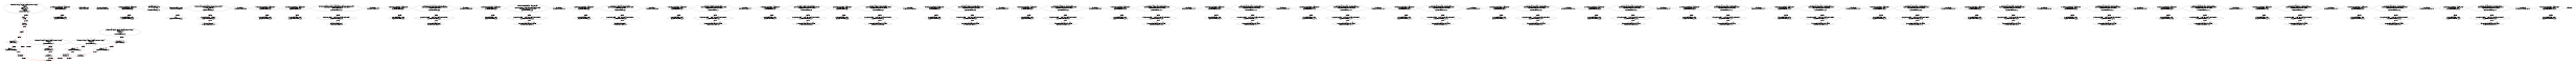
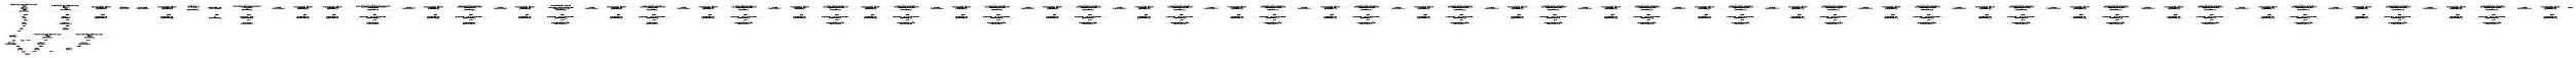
  digraph {
    node [type_label=expression_statement]
    edge [color=red controlflow_type=next_line edge_type=CFG_edge]
    n1 [label="2_ function mul(uint256 a, uint256 b) internal pure returns (uint256) {\n    if (a == 0) {\n      return 0;\n    }\n    uint256 c = a * b;\n    assert(c / a == b);\n    return c;\n  }\n13-function_definition-3-10" method="mul(uint256 a,uint256 b)" type_label=function_definition]
    n2 [label="3_ if_a == 0\n30-if-4-6" method="mul(uint256 a,uint256 b)" type_label=if]
    n3 [label="4_ return 0;\n35-return-5-5" method="mul(uint256 a,uint256 b)" type_label=return]
    n4 [label="3_ end_if" method="mul(uint256 a,uint256 b)" type_label=end_if]
    n5 [label="6_ uint256 c = a * b;\n37-new_variable-7-7" method="mul(uint256 a,uint256 b)" type_label=new_variable]
    n6 [label="0_ exit_node" type_label=exit]
    n7 [label="7_ assert(c / a == b);\n45-expression_statement-8-8" method="mul(uint256 a,uint256 b)"]
    n8 [label="8_ return c;\n54-return-9-9" method="mul(uint256 a,uint256 b)" type_label=return]
    n9 [label="10_ function div(uint256 a, uint256 b) internal pure returns (uint256) {\n    uint256 c = a / b;\n    return c;\n  }\n56-function_definition-11-14" method="div(uint256 a,uint256 b)" type_label=function_definition]
    n10 [label="11_ uint256 c = a / b;\n73-new_variable-12-12" method="div(uint256 a,uint256 b)" type_label=new_variable]
    n11 [label="12_ return c;\n81-return-13-13" method="div(uint256 a,uint256 b)" type_label=return]
    n12 [label="14_ function sub(uint256 a, uint256 b) internal pure returns (uint256) {\n    assert(b <= a);\n    return a - b;\n  }\n83-function_definition-15-18" method="sub(uint256 a,uint256 b)" type_label=function_definition]
    n13 [label="15_ assert(b <= a);\n100-expression_statement-16-16" method="sub(uint256 a,uint256 b)"]
    n14 [label="16_ return a - b;\n107-return-17-17" method="sub(uint256 a,uint256 b)" type_label=return]
    n15 [label="18_ function add(uint256 a, uint256 b) internal pure returns (uint256) {\n    uint256 c = a + b;\n    assert(c >= a);\n    return c;\n  }\n111-function_definition-19-23" method="add(uint256 a,uint256 b)" type_label=function_definition]
    n16 [label="19_ uint256 c = a + b;\n128-new_variable-20-20" method="add(uint256 a,uint256 b)" type_label=new_variable]
    n17 [label="20_ assert(c >= a);\n136-expression_statement-21-21" method="add(uint256 a,uint256 b)"]
    n18 [label="21_ return c;\n143-return-23-22" method="add(uint256 a,uint256 b)" type_label=return]
    n19 [label="25_ function bug_unchk_send24() payable public{\n      msg.sender.transfer(1 ether);}\n148-function_definition-26-27" method="bug_unchk_send24()" type_label=function_definition]
    n20 [label="26_ msg.sender.transfer(1 ether);\n153-expression_statement-27-27" method="bug_unchk_send24()"]
    n21 [label="27_ address public owner;\n163-new_variable-28-28" type_label=new_variable]
    n22 [label="29_ owner = msg.sender;\n170-expression_statement-30-30"]
    n23 [label="31_ function bug_unchk_send5() payable public{\n      msg.sender.transfer(1 ether);}\n176-function_definition-32-33" method="bug_unchk_send5()" type_label=function_definition]
    n24 [label="32_ msg.sender.transfer(1 ether);\n181-expression_statement-33-33" method="bug_unchk_send5()"]
    n25 [label="33_ modifier onlyOwner {\n        require(msg.sender == owner);\n        _;\n    }\n191-expression_statement-34-37"]
    n26 [label="34_ require(msg.sender == owner);\n194-expression_statement-35-35"]
    n27 [label="35_ _;\n203-expression_statement-36-36"]
    n28 [label="37_ function transferOwnership(address newOwner) onlyOwner public {\n        require(newOwner != address(0));\n        owner = newOwner;\n    }\n205-function_definition-38-41" method="transferOwnership(address newOwner)" type_label=function_definition]
    n29 [label="38_ require(newOwner != address(0));\n215-expression_statement-39-39" method="transferOwnership(address newOwner)"]
    n30 [label="39_ owner = newOwner;\n224-expression_statement-40-40" method="transferOwnership(address newOwner)"]
    n31 [label="37_ onlyOwner\n211-expression_statement-38-38" method="transferOwnership(address newOwner)"]
    n32 [label="41_ function bug_unchk_send15() payable public{\n      msg.sender.transfer(1 ether);}\n228-function_definition-42-43" method="bug_unchk_send15()" type_label=function_definition]
    n33 [label="42_ msg.sender.transfer(1 ether);\n233-expression_statement-43-43" method="bug_unchk_send15()"]
    n34 [label="46_ function bug_unchk_send28() payable public{\n      msg.sender.transfer(1 ether);}\n253-function_definition-47-48" method="bug_unchk_send28()" type_label=function_definition]
    n35 [label="47_ msg.sender.transfer(1 ether);\n258-expression_statement-48-48" method="bug_unchk_send28()"]
    n36 [label="48_ function withdrawForUser(address payable _address,uint amount) onlyOwner public{\n        require(msg.sender == owner, \"only owner can use this method\");\n        _address.transfer(amount);\n    }\n268-function_definition-49-52" method="withdrawForUser(address payable _address,uint amount)" type_label=function_definition]
    n37 [label="49_ require(msg.sender == owner, \"only owner can use this method\");\n282-expression_statement-50-50" method="withdrawForUser(address payable _address,uint amount)"]
    n38 [label="50_ _address.transfer(amount);\n294-expression_statement-51-51" method="withdrawForUser(address payable _address,uint amount)"]
    n39 [label="48_ onlyOwner\n278-expression_statement-49-49" method="withdrawForUser(address payable _address,uint amount)"]
    n40 [label="52_ function bug_unchk_send21() payable public{\n      msg.sender.transfer(1 ether);}\n301-function_definition-53-54" method="bug_unchk_send21()" type_label=function_definition]
    n41 [label="53_ msg.sender.transfer(1 ether);\n306-expression_statement-54-54" method="bug_unchk_send21()"]
    n42 [label="54_ function moveBrick(uint amount) onlyOwner public{\n        require(msg.sender == owner, \"only owner can use this method\"); \n        msg.sender.transfer(amount);\n    }\n316-function_definition-55-58" method="moveBrick(uint amount)" type_label=function_definition]
    n43 [label="55_ require(msg.sender == owner, \"only owner can use this method\");\n326-expression_statement-56-56" method="moveBrick(uint amount)"]
    n44 [label="56_ msg.sender.transfer(amount);\n338-expression_statement-57-57" method="moveBrick(uint amount)"]
    n45 [label="54_ onlyOwner\n322-expression_statement-55-55" method="moveBrick(uint amount)"]
    n46 [label="58_ function bug_unchk_send10() payable public{\n      msg.sender.transfer(1 ether);}\n347-function_definition-59-60" method="bug_unchk_send10()" type_label=function_definition]
    n47 [label="59_ msg.sender.transfer(1 ether);\n352-expression_statement-60-60" method="bug_unchk_send10()"]
    n48 [label="60_ function moveBrickContracts() onlyOwner public\n    {\n        require(msg.sender == owner, \"only owner can use this method\"); \n        msg.sender.transfer(address(this).balance);\n    }\n362-function_definition-61-65" method="moveBrickContracts()" type_label=function_definition]
    n49 [label="62_ require(msg.sender == owner, \"only owner can use this method\");\n368-expression_statement-63-63" method="moveBrickContracts()"]
    n50 [label="63_ msg.sender.transfer(address(this).balance);\n380-expression_statement-64-64" method="moveBrickContracts()"]
    n51 [label="60_ onlyOwner\n364-expression_statement-61-61" method="moveBrickContracts()"]
    n52 [label="65_ function bug_unchk_send22() payable public{\n      msg.sender.transfer(1 ether);}\n393-function_definition-66-67" method="bug_unchk_send22()" type_label=function_definition]
    n53 [label="66_ msg.sender.transfer(1 ether);\n398-expression_statement-67-67" method="bug_unchk_send22()"]
    n54 [label="67_ function moveBrickClear() onlyOwner public {\n        require(msg.sender == owner, \"only owner can use this method\"); \n        selfdestruct(msg.sender);\n    }\n408-function_definition-68-71" method="moveBrickClear()" type_label=function_definition]
    n55 [label="68_ require(msg.sender == owner, \"only owner can use this method\");\n414-expression_statement-69-69" method="moveBrickClear()"]
    n56 [label="69_ selfdestruct(msg.sender);\n426-expression_statement-70-70" method="moveBrickClear()"]
    n57 [label="67_ onlyOwner\n410-expression_statement-68-68" method="moveBrickClear()"]
    n58 [label="71_ function bug_unchk_send12() payable public{\n      msg.sender.transfer(1 ether);}\n433-function_definition-72-73" method="bug_unchk_send12()" type_label=function_definition]
    n59 [label="72_ msg.sender.transfer(1 ether);\n438-expression_statement-73-73" method="bug_unchk_send12()"]
    n60 [label="73_ function joinFlexible() onlyOwner public{\n        require(msg.sender == owner, \"only owner can use this method\"); \n        msg.sender.transfer(address(this).balance);\n    }\n448-function_definition-74-77" method="joinFlexible()" type_label=function_definition]
    n61 [label="74_ require(msg.sender == owner, \"only owner can use this method\");\n454-expression_statement-75-75" method="joinFlexible()"]
    n62 [label="75_ msg.sender.transfer(address(this).balance);\n466-expression_statement-76-76" method="joinFlexible()"]
    n63 [label="73_ onlyOwner\n450-expression_statement-74-74" method="joinFlexible()"]
    n64 [label="77_ function bug_unchk_send11() payable public{\n      msg.sender.transfer(1 ether);}\n479-function_definition-78-79" method="bug_unchk_send11()" type_label=function_definition]
    n65 [label="78_ msg.sender.transfer(1 ether);\n484-expression_statement-79-79" method="bug_unchk_send11()"]
    n66 [label="79_ function joinFixed() onlyOwner public{\n        require(msg.sender == owner, \"only owner can use this method\"); \n        msg.sender.transfer(address(this).balance);\n    }\n494-function_definition-80-83" method="joinFixed()" type_label=function_definition]
    n67 [label="80_ require(msg.sender == owner, \"only owner can use this method\");\n500-expression_statement-81-81" method="joinFixed()"]
    n68 [label="81_ msg.sender.transfer(address(this).balance);\n512-expression_statement-82-82" method="joinFixed()"]
    n69 [label="83_ function bug_unchk_send1() payable public{\n      msg.sender.transfer(1 ether);}\n525-function_definition-84-85" method="bug_unchk_send1()" type_label=function_definition]
    n70 [label="84_ msg.sender.transfer(1 ether);\n530-expression_statement-85-85" method="bug_unchk_send1()"]
    n71 [label="85_ function staticBonus() onlyOwner public{\n        require(msg.sender == owner, \"only owner can use this method\"); \n        msg.sender.transfer(address(this).balance);\n    }\n540-function_definition-86-89" method="staticBonus()" type_label=function_definition]
    n72 [label="86_ require(msg.sender == owner, \"only owner can use this method\");\n546-expression_statement-87-87" method="staticBonus()"]
    n73 [label="87_ msg.sender.transfer(address(this).balance);\n558-expression_statement-88-88" method="staticBonus()"]
    n74 [label="85_ onlyOwner\n542-expression_statement-86-86" method="staticBonus()"]
    n75 [label="89_ function bug_unchk_send2() payable public{\n      msg.sender.transfer(1 ether);}\n571-function_definition-90-91" method="bug_unchk_send2()" type_label=function_definition]
    n76 [label="90_ msg.sender.transfer(1 ether);\n576-expression_statement-91-91" method="bug_unchk_send2()"]
    n77 [label="91_ function activeBonus() onlyOwner public{\n        require(msg.sender == owner, \"only owner can use this method\"); \n        msg.sender.transfer(address(this).balance);\n    }\n586-function_definition-92-95" method="activeBonus()" type_label=function_definition]
    n78 [label="92_ require(msg.sender == owner, \"only owner can use this method\");\n592-expression_statement-93-93" method="activeBonus()"]
    n79 [label="93_ msg.sender.transfer(address(this).balance);\n604-expression_statement-94-94" method="activeBonus()"]
    n80 [label="91_ onlyOwner\n588-expression_statement-92-92" method="activeBonus()"]
    n81 [label="95_ function bug_unchk_send17() payable public{\n      msg.sender.transfer(1 ether);}\n617-function_definition-96-97" method="bug_unchk_send17()" type_label=function_definition]
    n82 [label="96_ msg.sender.transfer(1 ether);\n622-expression_statement-97-97" method="bug_unchk_send17()"]
    n83 [label="97_ function teamAddBonus() onlyOwner public{\n        require(msg.sender == owner, \"only owner can use this method\"); \n        msg.sender.transfer(address(this).balance);\n    }\n632-function_definition-98-101" method="teamAddBonus()" type_label=function_definition]
    n84 [label="98_ require(msg.sender == owner, \"only owner can use this method\");\n638-expression_statement-99-99" method="teamAddBonus()"]
    n85 [label="99_ msg.sender.transfer(address(this).balance);\n650-expression_statement-100-100" method="teamAddBonus()"]
    n86 [label="97_ onlyOwner\n634-expression_statement-98-98" method="teamAddBonus()"]
    n87 [label="101_ function bug_unchk_send3() payable public{\n      msg.sender.transfer(1 ether);}\n663-function_definition-102-103" method="bug_unchk_send3()" type_label=function_definition]
    n88 [label="102_ msg.sender.transfer(1 ether);\n668-expression_statement-103-103" method="bug_unchk_send3()"]
    n89 [label="103_ function staticBonusCacl() onlyOwner public{\n        require(msg.sender == owner, \"only owner can use this method\"); \n        msg.sender.transfer(address(this).balance);\n    }\n678-function_definition-104-107" method="staticBonusCacl()" type_label=function_definition]
    n90 [label="104_ require(msg.sender == owner, \"only owner can use this method\");\n684-expression_statement-105-105" method="staticBonusCacl()"]
    n91 [label="105_ msg.sender.transfer(address(this).balance);\n696-expression_statement-106-106" method="staticBonusCacl()"]
    n92 [label="103_ onlyOwner\n680-expression_statement-104-104" method="staticBonusCacl()"]
    n93 [label="107_ function bug_unchk_send9() payable public{\n      msg.sender.transfer(1 ether);}\n709-function_definition-108-109" method="bug_unchk_send9()" type_label=function_definition]
    n94 [label="108_ msg.sender.transfer(1 ether);\n714-expression_statement-109-109" method="bug_unchk_send9()"]
    n95 [label="109_ function activeBonusCacl_1() onlyOwner public{\n        require(msg.sender == owner, \"only owner can use this method\"); \n        msg.sender.transfer(address(this).balance);\n    }\n724-function_definition-110-113" method="activeBonusCacl_1()" type_label=function_definition]
    n96 [label="110_ require(msg.sender == owner, \"only owner can use this method\");\n730-expression_statement-111-111" method="activeBonusCacl_1()"]
    n97 [label="111_ msg.sender.transfer(address(this).balance);\n742-expression_statement-112-112" method="activeBonusCacl_1()"]
    n98 [label="109_ onlyOwner\n726-expression_statement-110-110" method="activeBonusCacl_1()"]
    n99 [label="113_ function bug_unchk_send25() payable public{\n      msg.sender.transfer(1 ether);}\n755-function_definition-114-115" method="bug_unchk_send25()" type_label=function_definition]
    n100 [label="114_ msg.sender.transfer(1 ether);\n760-expression_statement-115-115" method="bug_unchk_send25()"]
    n101 [label="115_ function activeBonusCacl_2() onlyOwner public{\n        require(msg.sender == owner, \"only owner can use this method\"); \n        msg.sender.transfer(address(this).balance);\n    }\n770-function_definition-116-119" method="activeBonusCacl_2()" type_label=function_definition]
    n102 [label="116_ require(msg.sender == owner, \"only owner can use this method\");\n776-expression_statement-117-117" method="activeBonusCacl_2()"]
    n103 [label="117_ msg.sender.transfer(address(this).balance);\n788-expression_statement-118-118" method="activeBonusCacl_2()"]
    n104 [label="115_ onlyOwner\n772-expression_statement-116-116" method="activeBonusCacl_2()"]
    n105 [label="119_ function bug_unchk_send19() payable public{\n      msg.sender.transfer(1 ether);}\n801-function_definition-120-121" method="bug_unchk_send19()" type_label=function_definition]
    n106 [label="120_ msg.sender.transfer(1 ether);\n806-expression_statement-121-121" method="bug_unchk_send19()"]
    n107 [label="121_ function activeBonusCacl_3() onlyOwner public{\n        require(msg.sender == owner, \"only owner can use this method\"); \n        msg.sender.transfer(address(this).balance);\n    }\n816-function_definition-122-125" method="activeBonusCacl_3()" type_label=function_definition]
    n108 [label="122_ require(msg.sender == owner, \"only owner can use this method\");\n822-expression_statement-123-123" method="activeBonusCacl_3()"]
    n109 [label="123_ msg.sender.transfer(address(this).balance);\n834-expression_statement-124-124" method="activeBonusCacl_3()"]
    n110 [label="121_ onlyOwner\n818-expression_statement-122-122" method="activeBonusCacl_3()"]
    n111 [label="125_ function bug_unchk_send26() payable public{\n      msg.sender.transfer(1 ether);}\n847-function_definition-126-127" method="bug_unchk_send26()" type_label=function_definition]
    n112 [label="126_ msg.sender.transfer(1 ether);\n852-expression_statement-127-127" method="bug_unchk_send26()"]
    n113 [label="127_ function activeBonusCacl_4() onlyOwner public{\n        require(msg.sender == owner, \"only owner can use this method\"); \n        msg.sender.transfer(address(this).balance);\n    }\n862-function_definition-128-131" method="activeBonusCacl_4()" type_label=function_definition]
    n114 [label="128_ require(msg.sender == owner, \"only owner can use this method\");\n868-expression_statement-129-129" method="activeBonusCacl_4()"]
    n115 [label="129_ msg.sender.transfer(address(this).balance);\n880-expression_statement-130-130" method="activeBonusCacl_4()"]
    n116 [label="127_ onlyOwner\n864-expression_statement-128-128" method="activeBonusCacl_4()"]
    n117 [label="131_ function bug_unchk_send20() payable public{\n      msg.sender.transfer(1 ether);}\n893-function_definition-132-133" method="bug_unchk_send20()" type_label=function_definition]
    n118 [label="132_ msg.sender.transfer(1 ether);\n898-expression_statement-133-133" method="bug_unchk_send20()"]
    n119 [label="133_ function activeBonusCacl_5() onlyOwner public{\n        require(msg.sender == owner, \"only owner can use this method\"); \n        msg.sender.transfer(address(this).balance);\n    }\n908-function_definition-134-137" method="activeBonusCacl_5()" type_label=function_definition]
    n120 [label="134_ require(msg.sender == owner, \"only owner can use this method\");\n914-expression_statement-135-135" method="activeBonusCacl_5()"]
    n121 [label="135_ msg.sender.transfer(address(this).balance);\n926-expression_statement-136-136" method="activeBonusCacl_5()"]
    n122 [label="133_ onlyOwner\n910-expression_statement-134-134" method="activeBonusCacl_5()"]
    n123 [label="137_ function bug_unchk_send32() payable public{\n      msg.sender.transfer(1 ether);}\n939-function_definition-138-139" method="bug_unchk_send32()" type_label=function_definition]
    n124 [label="138_ msg.sender.transfer(1 ether);\n944-expression_statement-139-139" method="bug_unchk_send32()"]
    n125 [label="139_ function activeBonusCacl_6() onlyOwner public{\n        require(msg.sender == owner, \"only owner can use this method\"); \n        msg.sender.transfer(address(this).balance);\n    }\n954-function_definition-140-143" method="activeBonusCacl_6()" type_label=function_definition]
    n126 [label="140_ require(msg.sender == owner, \"only owner can use this method\");\n960-expression_statement-141-141" method="activeBonusCacl_6()"]
    n127 [label="141_ msg.sender.transfer(address(this).balance);\n972-expression_statement-142-142" method="activeBonusCacl_6()"]
    n128 [label="139_ onlyOwner\n956-expression_statement-140-140" method="activeBonusCacl_6()"]
    n129 [label="143_ function bug_unchk_send4() payable public{\n      msg.sender.transfer(1 ether);}\n985-function_definition-144-145" method="bug_unchk_send4()" type_label=function_definition]
    n130 [label="144_ msg.sender.transfer(1 ether);\n990-expression_statement-145-145" method="bug_unchk_send4()"]
    n131 [label="145_ function activeBonusCacl_7() onlyOwner public{\n        require(msg.sender == owner, \"only owner can use this method\"); \n        msg.sender.transfer(address(this).balance);\n    }\n1000-function_definition-146-149" method="activeBonusCacl_7()" type_label=function_definition]
    n132 [label="146_ require(msg.sender == owner, \"only owner can use this method\");\n1006-expression_statement-147-147" method="activeBonusCacl_7()"]
    n133 [label="147_ msg.sender.transfer(address(this).balance);\n1018-expression_statement-148-148" method="activeBonusCacl_7()"]
    n134 [label="145_ onlyOwner\n1002-expression_statement-146-146" method="activeBonusCacl_7()"]
    n135 [label="149_ function bug_unchk_send7() payable public{\n      msg.sender.transfer(1 ether);}\n1031-function_definition-150-151" method="bug_unchk_send7()" type_label=function_definition]
    n136 [label="150_ msg.sender.transfer(1 ether);\n1036-expression_statement-151-151" method="bug_unchk_send7()"]
    n137 [label="151_ function activeBonusCacl_8() onlyOwner public{\n        require(msg.sender == owner, \"only owner can use this method\"); \n        msg.sender.transfer(address(this).balance);\n    }\n1046-function_definition-152-155" method="activeBonusCacl_8()" type_label=function_definition]
    n138 [label="152_ require(msg.sender == owner, \"only owner can use this method\");\n1052-expression_statement-153-153" method="activeBonusCacl_8()"]
    n139 [label="153_ msg.sender.transfer(address(this).balance);\n1064-expression_statement-154-154" method="activeBonusCacl_8()"]
    n140 [label="151_ onlyOwner\n1048-expression_statement-152-152" method="activeBonusCacl_8()"]
    n141 [label="155_ function bug_unchk_send23() payable public{\n      msg.sender.transfer(1 ether);}\n1077-function_definition-156-157" method="bug_unchk_send23()" type_label=function_definition]
    n142 [label="156_ msg.sender.transfer(1 ether);\n1082-expression_statement-157-157" method="bug_unchk_send23()"]
    n143 [label="157_ function activeBonusCacl_9() onlyOwner public{\n        require(msg.sender == owner, \"only owner can use this method\"); \n        msg.sender.transfer(address(this).balance);\n    }\n1092-function_definition-158-161" method="activeBonusCacl_9()" type_label=function_definition]
    n144 [label="158_ require(msg.sender == owner, \"only owner can use this method\");\n1098-expression_statement-159-159" method="activeBonusCacl_9()"]
    n145 [label="159_ msg.sender.transfer(address(this).balance);\n1110-expression_statement-160-160" method="activeBonusCacl_9()"]
    n146 [label="157_ onlyOwner\n1094-expression_statement-158-158" method="activeBonusCacl_9()"]
    n147 [label="161_ function bug_unchk_send14() payable public{\n      msg.sender.transfer(1 ether);}\n1123-function_definition-162-163" method="bug_unchk_send14()" type_label=function_definition]
    n148 [label="162_ msg.sender.transfer(1 ether);\n1128-expression_statement-163-163" method="bug_unchk_send14()"]
    n149 [label="163_ function teamAddBonusCacl() onlyOwner public{\n        require(msg.sender == owner, \"only owner can use this method\"); \n        msg.sender.transfer(address(this).balance);\n    }\n1138-function_definition-164-167" method="teamAddBonusCacl()" type_label=function_definition]
    n150 [label="164_ require(msg.sender == owner, \"only owner can use this method\");\n1144-expression_statement-165-165" method="teamAddBonusCacl()"]
    n151 [label="165_ msg.sender.transfer(address(this).balance);\n1156-expression_statement-166-166" method="teamAddBonusCacl()"]
    n152 [label="163_ onlyOwner\n1140-expression_statement-164-164" method="teamAddBonusCacl()"]
    n153 [label="167_ function bug_unchk_send30() payable public{\n      msg.sender.transfer(1 ether);}\n1169-function_definition-168-169" method="bug_unchk_send30()" type_label=function_definition]
    n154 [label="168_ msg.sender.transfer(1 ether);\n1174-expression_statement-169-169" method="bug_unchk_send30()"]
    n155 [label="169_ function caclTeamPerformance() onlyOwner public{\n        require(msg.sender == owner, \"only owner can use this method\"); \n        msg.sender.transfer(address(this).balance);\n    }\n1184-function_definition-170-173" method="caclTeamPerformance()" type_label=function_definition]
    n156 [label="170_ require(msg.sender == owner, \"only owner can use this method\");\n1190-expression_statement-171-171" method="caclTeamPerformance()"]
    n157 [label="171_ msg.sender.transfer(address(this).balance);\n1202-expression_statement-172-172" method="caclTeamPerformance()"]
    n158 [label="169_ onlyOwner\n1186-expression_statement-170-170" method="caclTeamPerformance()"]
    n159 [label="173_ function bug_unchk_send8() payable public{\n      msg.sender.transfer(1 ether);}\n1215-function_definition-174-175" method="bug_unchk_send8()" type_label=function_definition]
    n160 [label="174_ msg.sender.transfer(1 ether);\n1220-expression_statement-175-175" method="bug_unchk_send8()"]
    n161 [label="175_ function releaStaticBonus() onlyOwner public{\n        require(msg.sender == owner, \"only owner can use this method\"); \n        msg.sender.transfer(address(this).balance);\n    }\n1230-function_definition-176-179" method="releaStaticBonus()" type_label=function_definition]
    n162 [label="176_ require(msg.sender == owner, \"only owner can use this method\");\n1236-expression_statement-177-177" method="releaStaticBonus()"]
    n163 [label="177_ msg.sender.transfer(address(this).balance);\n1248-expression_statement-178-178" method="releaStaticBonus()"]
    n164 [label="175_ onlyOwner\n1232-expression_statement-176-176" method="releaStaticBonus()"]
    n165 [label="179_ function bug_unchk_send27() payable public{\n      msg.sender.transfer(1 ether);}\n1261-function_definition-180-181" method="bug_unchk_send27()" type_label=function_definition]
    n166 [label="180_ msg.sender.transfer(1 ether);\n1266-expression_statement-181-181" method="bug_unchk_send27()"]
    n167 [label="181_ function releaActiveBonus() onlyOwner public{\n        require(msg.sender == owner, \"only owner can use this method\"); \n        msg.sender.transfer(address(this).balance);\n    }\n1276-function_definition-182-185" method="releaActiveBonus()" type_label=function_definition]
    n168 [label="182_ require(msg.sender == owner, \"only owner can use this method\");\n1282-expression_statement-183-183" method="releaActiveBonus()"]
    n169 [label="183_ msg.sender.transfer(address(this).balance);\n1294-expression_statement-184-184" method="releaActiveBonus()"]
    n170 [label="181_ onlyOwner\n1278-expression_statement-182-182" method="releaActiveBonus()"]
    n171 [label="185_ function bug_unchk_send31() payable public{\n      msg.sender.transfer(1 ether);}\n1307-function_definition-186-187" method="bug_unchk_send31()" type_label=function_definition]
    n172 [label="186_ msg.sender.transfer(1 ether);\n1312-expression_statement-187-187" method="bug_unchk_send31()"]
    n173 [label="187_ function releaTeamAddBonus() onlyOwner public{\n        require(msg.sender == owner, \"only owner can use this method\"); \n        msg.sender.transfer(address(this).balance);\n    }\n1322-function_definition-188-191" method="releaTeamAddBonus()" type_label=function_definition]
    n174 [label="188_ require(msg.sender == owner, \"only owner can use this method\");\n1328-expression_statement-189-189" method="releaTeamAddBonus()"]
    n175 [label="189_ msg.sender.transfer(address(this).balance);\n1340-expression_statement-190-190" method="releaTeamAddBonus()"]
    n176 [label="187_ onlyOwner\n1324-expression_statement-188-188" method="releaTeamAddBonus()"]
    n177 [label="191_ function bug_unchk_send13() payable public{\n      msg.sender.transfer(1 ether);}\n1353-function_definition-192-193" method="bug_unchk_send13()" type_label=function_definition]
    n178 [label="192_ msg.sender.transfer(1 ether);\n1358-expression_statement-193-193" method="bug_unchk_send13()"]
    n179 [label="0_ start_node" type_label=start]
    n1 -> n2 [label=next_line]
-   n2 -> n3 [controlflow_type=pos_next label=pos_next]
+   n2 -> n3 [controlflow_type=pos_next label=neg_next]
    n3 -> n4 [controlflow_type=end_if label=end_if]
    n3 -> n6 [controlflow_type=return_exit label=return_exit]
    n4 -> n5 [label=next_line]
    n5 -> n7 [label=next_neg]
    n7 -> n8 [label=next_line]
    n8 -> n4 [controlflow_type=neg_next label=neg_next]
    n8 -> n6 [controlflow_type=return_exit label=neg_next]
    n9 -> n10 [label=next_line]
    n10 -> n11 [label=next_line]
    n11 -> n6 [controlflow_type=return_exit label=return_exit]
    n12 -> n13 [label=next_line]
    n13 -> n14 [label=next_line]
    n14 -> n6 [controlflow_type=return_exit label=return_exit]
    n15 -> n16 [label=next_line]
    n16 -> n17 [label=next_line]
    n17 -> n18 [label=next_line]
-   n18 -> n6 [controlflow_type=return_exit label=return_exit]
    n19 -> n20 [label=next_line]
    n23 -> n24 [label=next_line]
    n26 -> n27 [label=next_line]
    n28 -> n29 [label=next_line]
    n29 -> n30 [label=next_line]
    n32 -> n33 [label=next_line]
    n34 -> n35 [label=next_line]
    n36 -> n37 [label=next_line]
    n37 -> n38 [label=next_line]
    n40 -> n41 [label=next_line]
    n42 -> n43 [label=next_line]
    n43 -> n44 [label=next_line]
    n46 -> n47 [label=next_line]
    n48 -> n49 [label=next_line]
    n49 -> n50 [label=next_line]
    n52 -> n53 [label=next_line]
    n54 -> n55 [label=next_line]
    n55 -> n56 [label=next_line]
    n58 -> n59 [label=next_line]
    n60 -> n61 [label=next_line]
    n61 -> n62 [label=next_line]
    n64 -> n65 [label=next_line]
    n66 -> n67 [label=next_line]
    n67 -> n68 [label=next_line]
    n69 -> n70 [label=next_line]
    n71 -> n72 [label=next_line]
    n72 -> n73 [label=next_line]
    n75 -> n76 [label=next_line]
    n77 -> n78 [label=next_line]
    n78 -> n79 [label=next_line]
    n81 -> n82 [label=next_line]
    n83 -> n84 [label=next_line]
    n84 -> n85 [label=next_line]
    n87 -> n88 [label=next_line]
    n89 -> n90 [label=next_line]
    n90 -> n91 [label=next_line]
    n93 -> n94 [label=next_line]
    n95 -> n96 [label=next_line]
    n96 -> n97 [label=next_line]
    n99 -> n100 [label=next_line]
    n101 -> n102 [label=next_line]
    n102 -> n103 [label=next_line]
    n105 -> n106 [label=next_line]
    n107 -> n108 [label=next_line]
    n108 -> n109 [label=next_line]
    n111 -> n112 [label=next_line]
    n113 -> n114 [label=next_line]
    n114 -> n115 [label=next_line]
    n117 -> n118 [label=next_line]
    n119 -> n120 [label=next_line]
    n120 -> n121 [label=next_line]
    n123 -> n124 [label=next_line]
    n125 -> n126 [label=next_line]
    n126 -> n127 [label=next_line]
    n129 -> n130 [label=next_line]
    n131 -> n132 [label=next_line]
    n132 -> n133 [label=next_line]
    n135 -> n136 [label=next_line]
    n137 -> n138 [label=next_line]
    n138 -> n139 [label=next_line]
    n141 -> n142 [label=next_line]
    n143 -> n144 [label=next_line]
    n144 -> n145 [label=next_line]
    n147 -> n148 [label=next_line]
    n149 -> n150 [label=next_line]
    n150 -> n151 [label=next_line]
    n153 -> n154 [label=next_line]
    n155 -> n156 [label=next_line]
    n156 -> n157 [label=next_line]
    n159 -> n160 [label=next_line]
    n161 -> n162 [label=next_line]
    n162 -> n163 [label=next_line]
    n165 -> n166 [label=next_line]
    n167 -> n168 [label=next_line]
    n168 -> n169 [label=next_line]
    n171 -> n172 [label=next_line]
    n173 -> n174 [label=next_line]
    n174 -> n175 [label=next_line]
    n177 -> n178 [label=next_line]
  }
